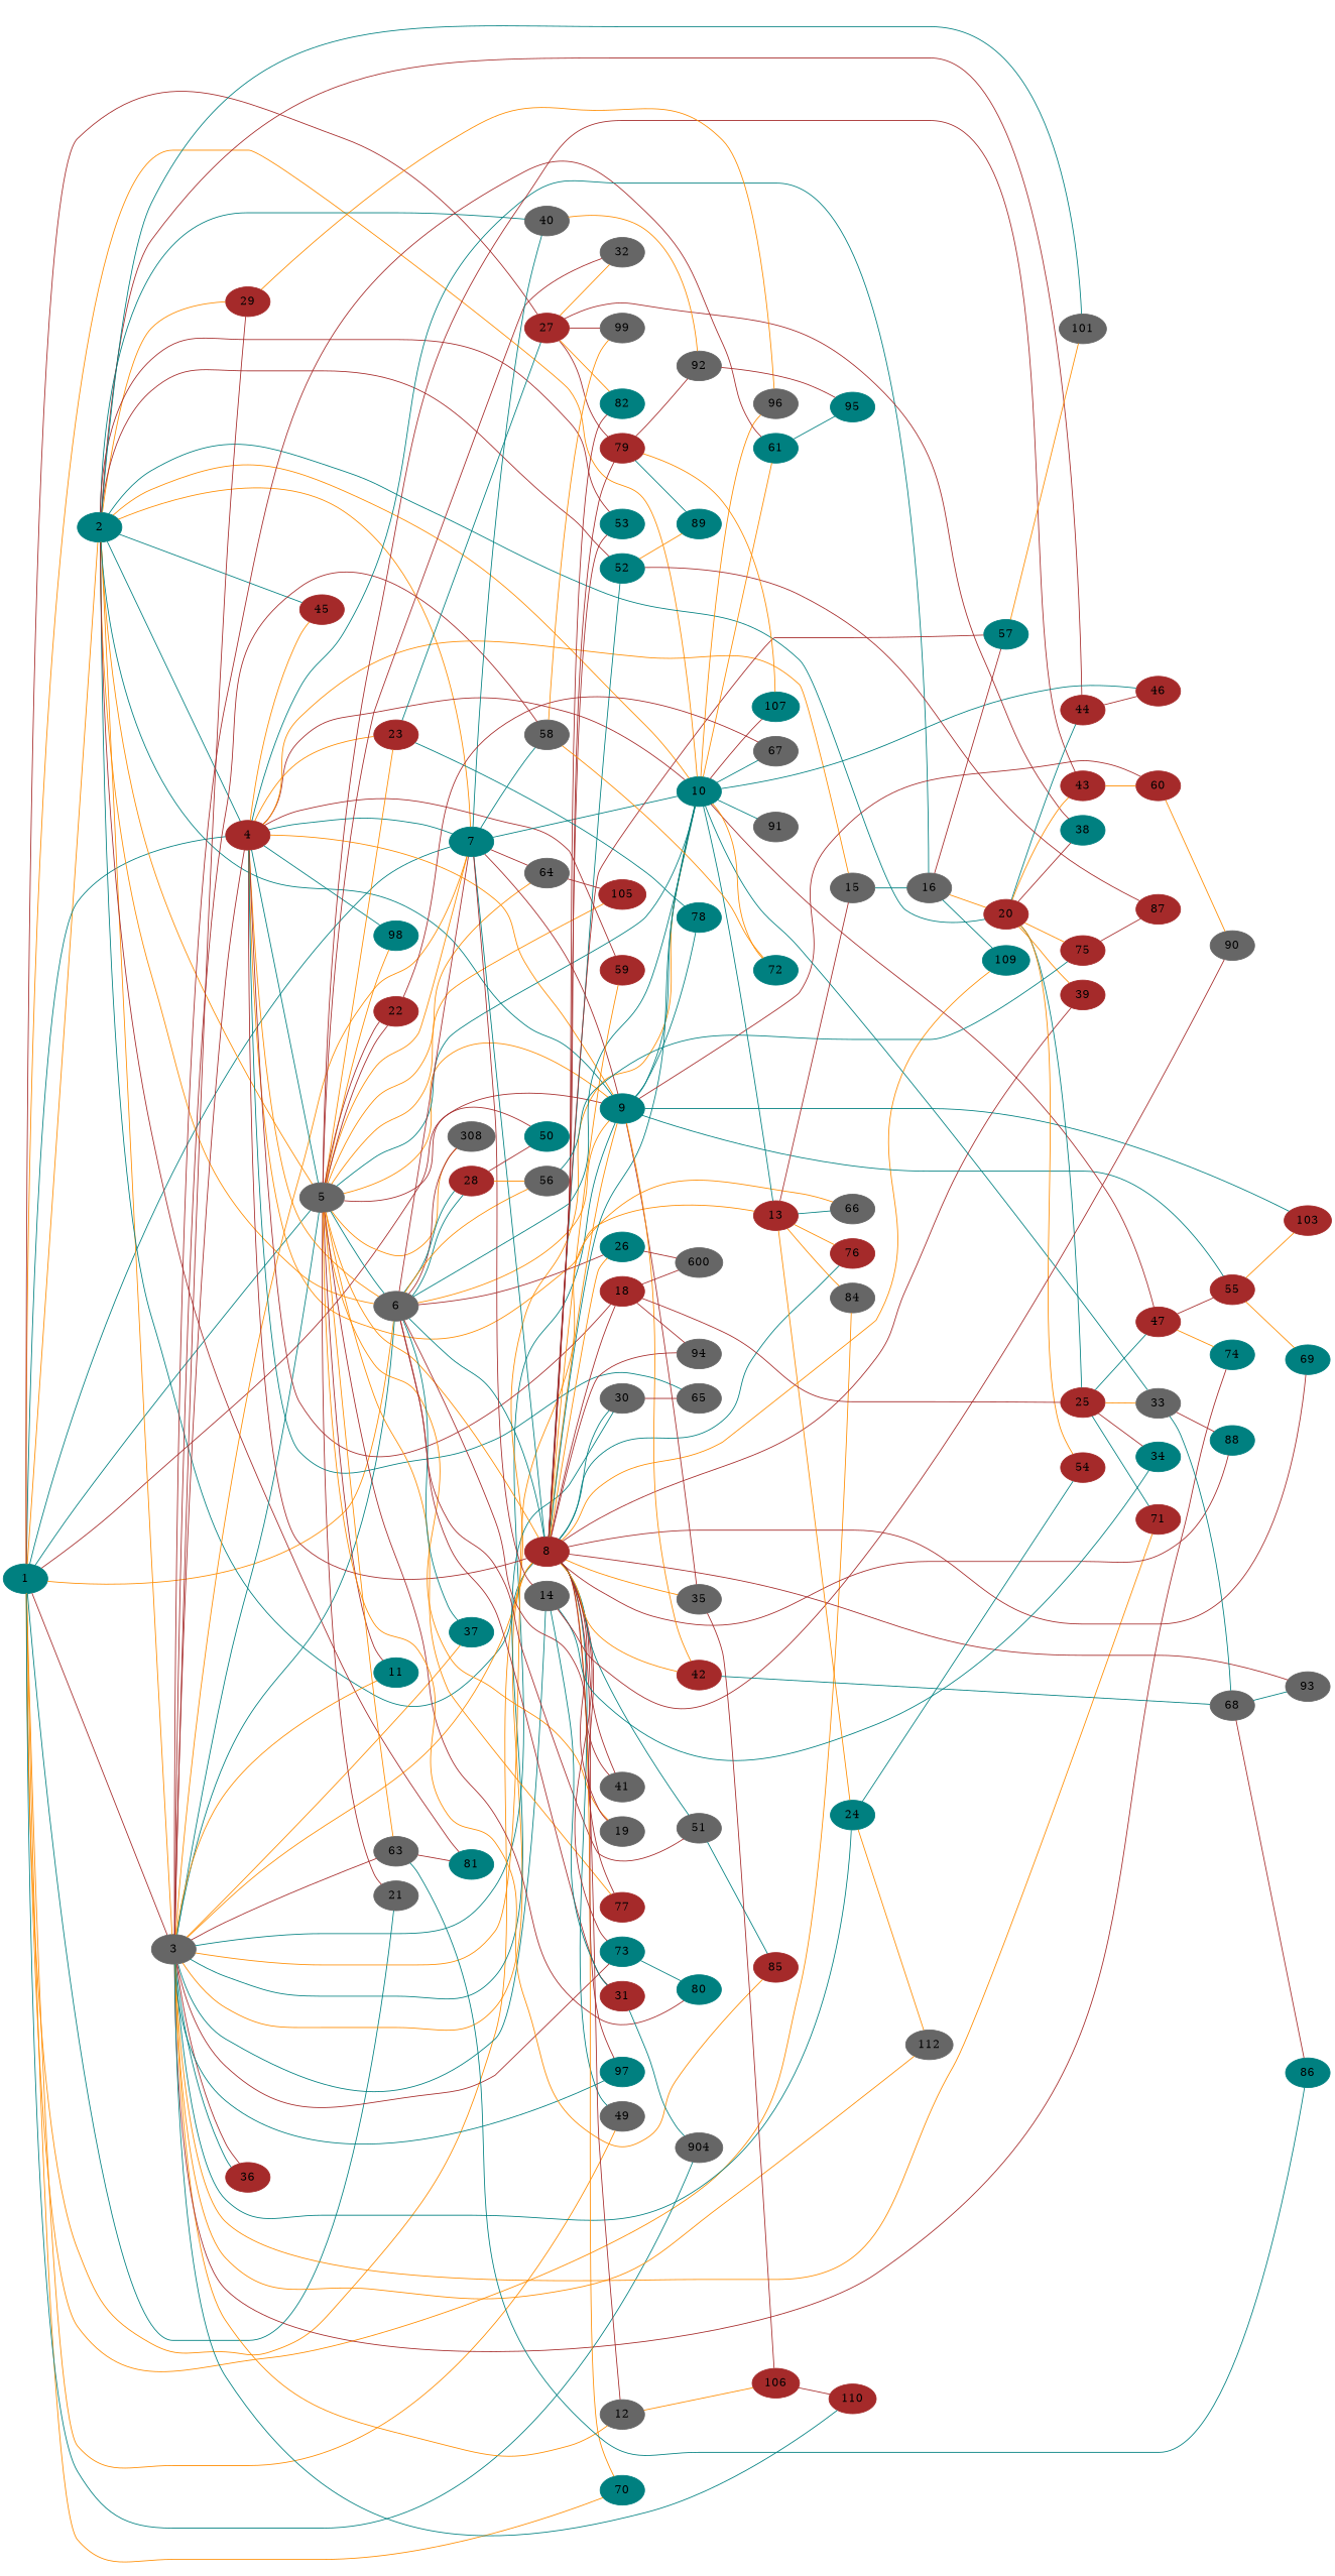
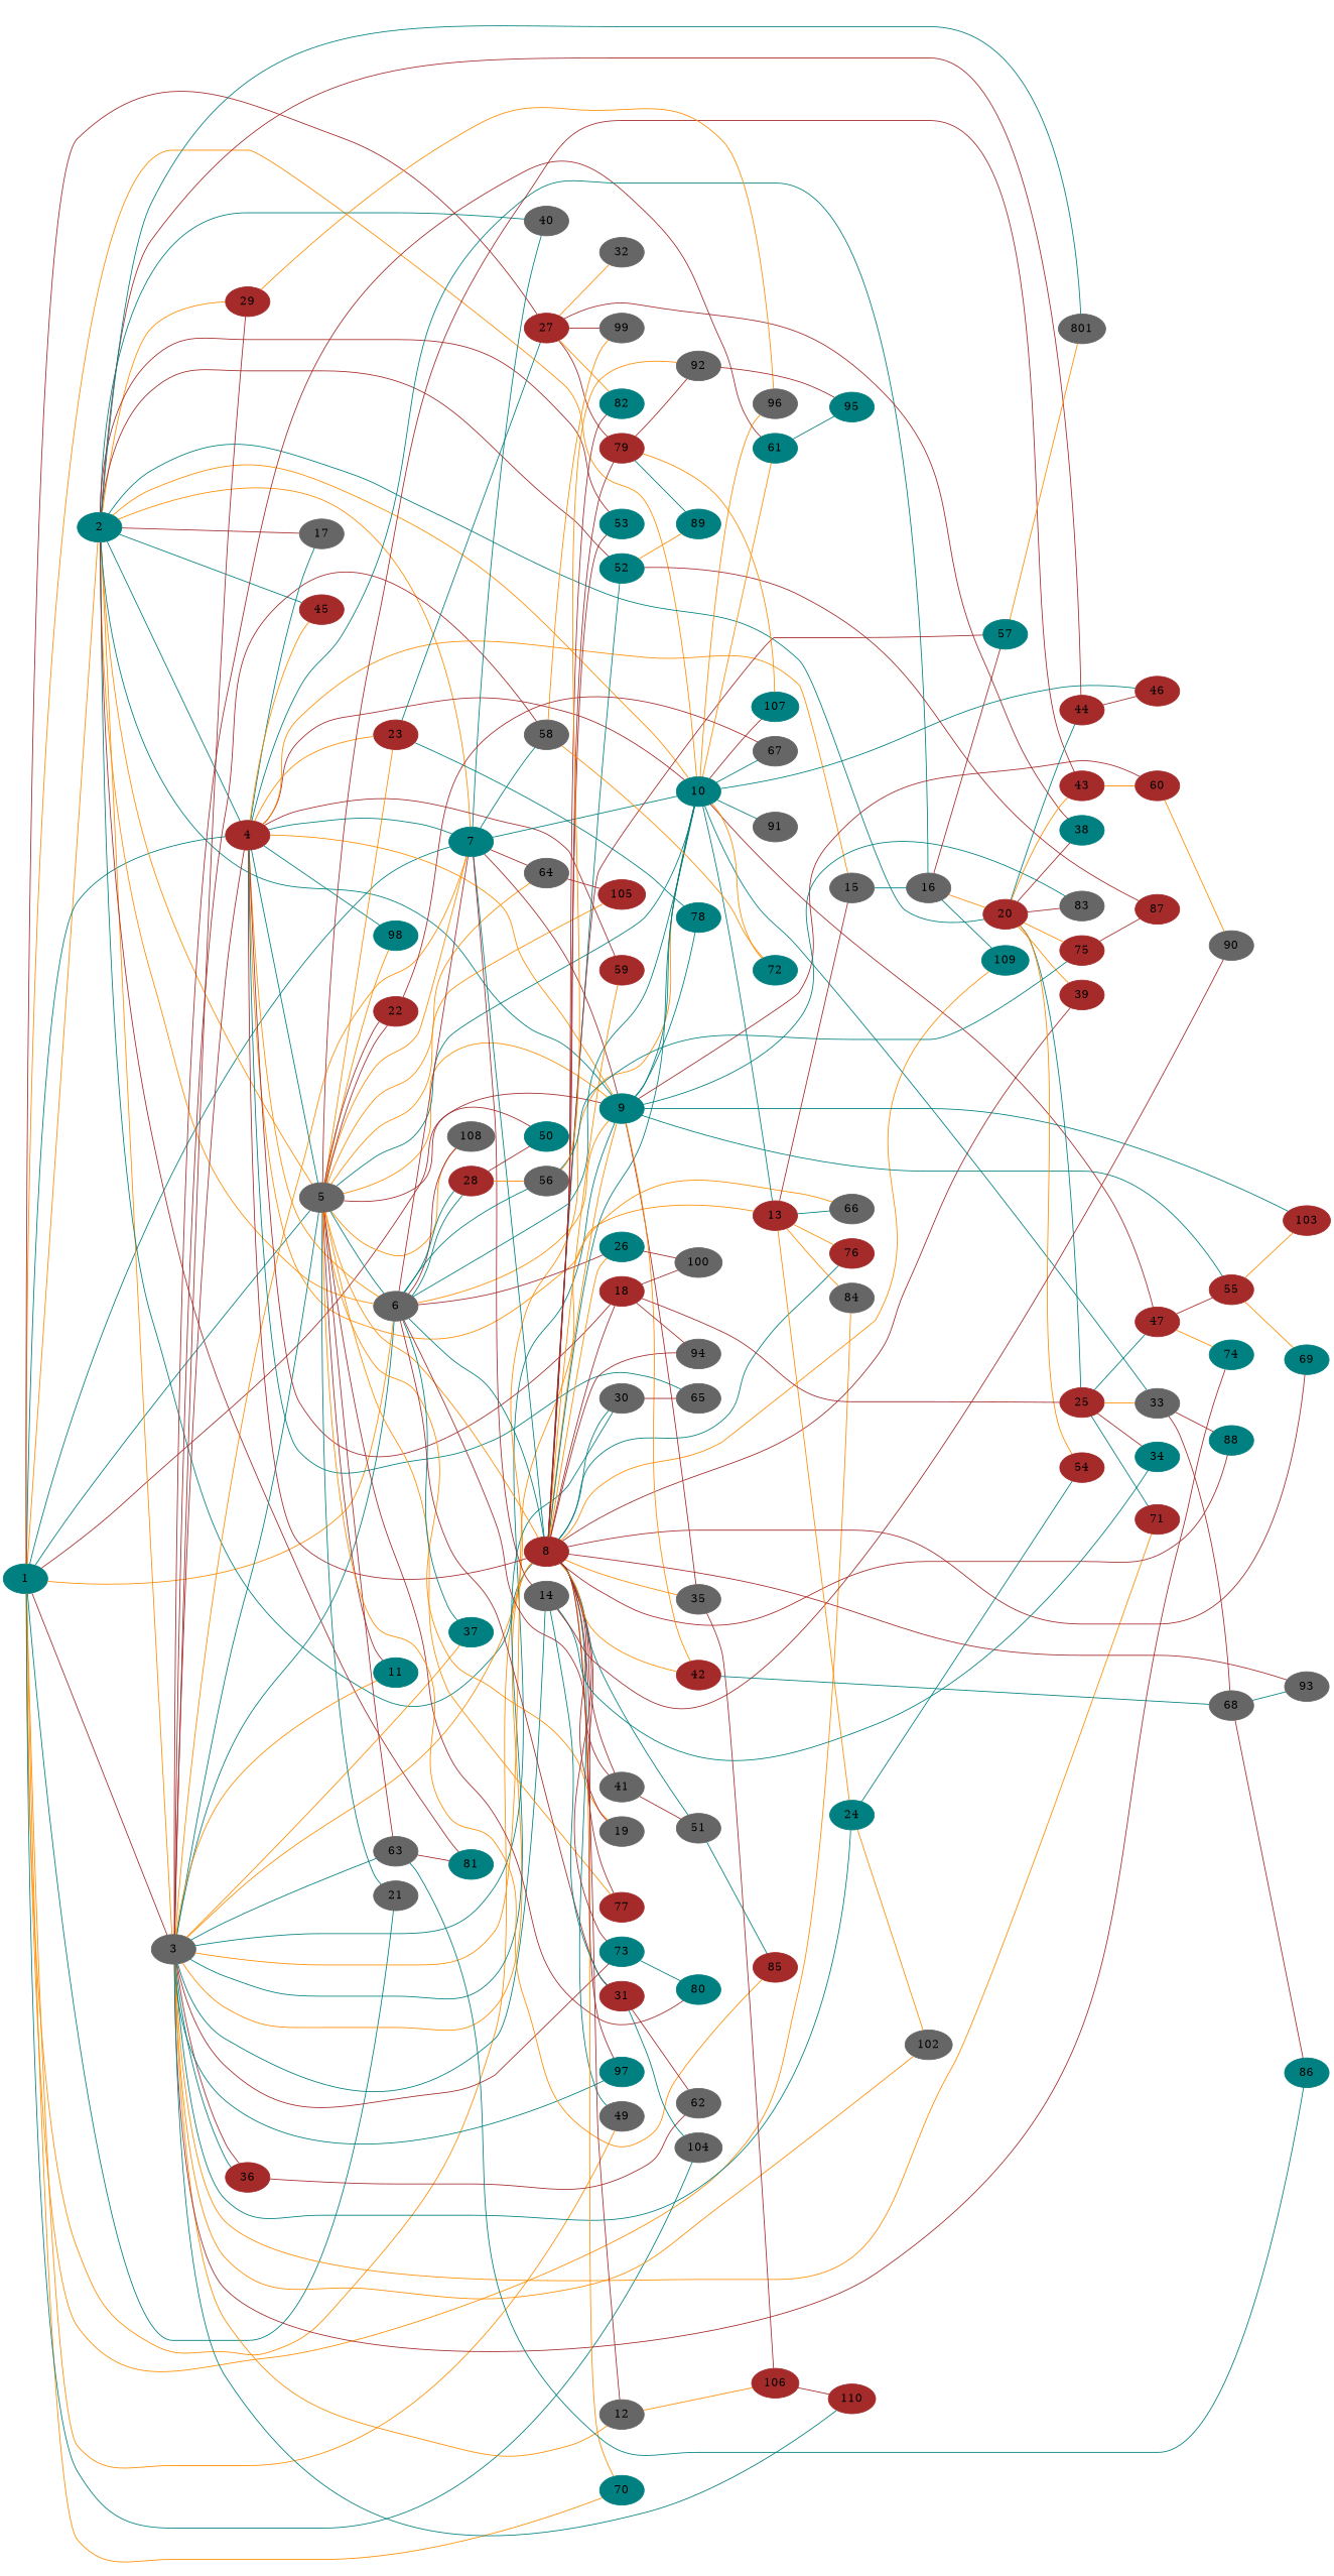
  graph {
    rankdir=LR
    node [color=gray40 style=filled]
    edge [color=brown]
    1 [color=teal]
    2 [color=teal]
    3
    4 [color=brown]
    5
    6
    7 [color=teal]
    8 [color=brown]
    9 [color=teal]
    10 [color=teal]
    21
    27 [color=brown]
    49
    70 [color=teal]
    84
-   104 [label=904]
+   104
+   17
    20 [color=brown]
    29 [color=brown]
    40
    44 [color=brown]
    45 [color=brown]
    52 [color=teal]
    53 [color=teal]
    81 [color=teal]
-   101
+   101 [label=801]
    11 [color=teal]
    12
    14
    24 [color=teal]
    30
    36 [color=brown]
    37 [color=teal]
    58
    61 [color=teal]
    63
    66
    71 [color=brown]
    73 [color=teal]
    74 [color=teal]
    97 [color=teal]
-   102 [label=112]
+   102
    110 [color=brown]
    13 [color=brown]
    15
    16
    18 [color=brown]
    23 [color=brown]
    59 [color=brown]
    65
    98 [color=teal]
    19
    22 [color=brown]
    32
    43 [color=brown]
    50 [color=teal]
    64
    77 [color=brown]
    80 [color=teal]
    85 [color=brown]
    105 [color=brown]
-   108 [label=308]
+   108
    26 [color=teal]
    28 [color=brown]
    31 [color=brown]
    41
    51
    56
    35
    39 [color=brown]
    42 [color=brown]
    57 [color=teal]
    69 [color=teal]
    76 [color=brown]
    79 [color=brown]
    82 [color=teal]
    88 [color=teal]
    93
    94
    109 [color=teal]
    55 [color=brown]
    60 [color=brown]
    78 [color=teal]
+   83
    103 [color=brown]
    33
    46 [color=brown]
    47 [color=brown]
    67
    72 [color=teal]
    91
    96
    107 [color=teal]
    38 [color=teal]
    99
    25 [color=brown]
    54 [color=brown]
    75 [color=brown]
    92
    87 [color=brown]
    89 [color=teal]
    106 [color=brown]
    34 [color=teal]
    90
+   62
    95 [color=teal]
    86 [color=teal]
-   100 [label=600]
+   100
    68
    1 -- 2 [color=darkorange]
    1 -- 3
    1 -- 4 [color=teal]
    1 -- 5 [color=teal]
    1 -- 6 [color=darkorange]
    1 -- 7 [color=teal]
    1 -- 8 [color=darkorange]
    1 -- 9
    1 -- 10 [color=darkorange]
    1 -- 21 [color=teal]
    1 -- 27
    1 -- 49 [color=darkorange]
    1 -- 70 [color=darkorange]
    1 -- 84 [color=darkorange]
    1 -- 104 [color=teal]
    2 -- 3 [color=darkorange]
    2 -- 4 [color=teal]
    2 -- 5 [color=darkorange]
    2 -- 6 [color=darkorange]
    2 -- 7 [color=darkorange]
    2 -- 8 [color=teal]
    2 -- 9 [color=teal]
    2 -- 10 [color=darkorange]
+   2 -- 17
    2 -- 20 [color=teal]
    2 -- 29 [color=darkorange]
    2 -- 40 [color=teal]
    2 -- 44
    2 -- 45 [color=teal]
    2 -- 52
    2 -- 53
    2 -- 81
    2 -- 101 [color=teal]
    3 -- 4
    3 -- 5 [color=teal]
    3 -- 6 [color=teal]
    3 -- 7 [color=darkorange]
    3 -- 8 [color=darkorange]
    3 -- 9 [color=teal]
    3 -- 10 [color=darkorange]
    3 -- 29
    3 -- 11 [color=darkorange]
    3 -- 12 [color=darkorange]
    3 -- 14 [color=teal]
    3 -- 24 [color=teal]
    3 -- 30 [color=teal]
    3 -- 36 [color=teal]
    3 -- 36
    3 -- 37 [color=darkorange]
    3 -- 58
    3 -- 61
-   3 -- 63
+   3 -- 63 [color=teal]
    3 -- 66 [color=darkorange]
    3 -- 71 [color=darkorange]
    3 -- 73
    3 -- 74
    3 -- 97 [color=teal]
    3 -- 102 [color=darkorange]
    3 -- 110 [color=teal]
    4 -- 5 [color=teal]
    4 -- 6 [color=darkorange]
    4 -- 7 [color=teal]
    4 -- 8
    4 -- 9 [color=darkorange]
    4 -- 10
+   4 -- 17 [color=teal]
    4 -- 45 [color=darkorange]
    4 -- 13 [color=darkorange]
    4 -- 15 [color=darkorange]
    4 -- 16 [color=teal]
    4 -- 18
    4 -- 23 [color=darkorange]
    4 -- 59
    4 -- 65 [color=teal]
    4 -- 98 [color=teal]
    5 -- 6 [color=teal]
    5 -- 7 [color=darkorange]
    5 -- 8 [color=darkorange]
    5 -- 9 [color=darkorange]
    5 -- 10 [color=teal]
-   5 -- 21
+   5 -- 21 [color=teal]
    5 -- 11
-   5 -- 63 [color=darkorange]
+   5 -- 63
    5 -- 23 [color=darkorange]
    5 -- 98 [color=darkorange]
    5 -- 19 [color=darkorange]
    5 -- 22
    5 -- 22
-   5 -- 32
    5 -- 43
    5 -- 50
    5 -- 64 [color=darkorange]
    5 -- 77 [color=darkorange]
    5 -- 80
    5 -- 85 [color=darkorange]
    5 -- 105 [color=darkorange]
    5 -- 108 [color=darkorange]
    6 -- 7
    6 -- 8 [color=teal]
    6 -- 9 [color=darkorange]
    6 -- 10 [color=teal]
    6 -- 37 [color=teal]
    6 -- 108
    6 -- 26
    6 -- 28 [color=teal]
    6 -- 28 [color=teal]
    6 -- 31
    6 -- 41
-   6 -- 51
-   6 -- 56 [color=darkorange]
+   41 -- 51
+   6 -- 56 [color=teal]
    7 -- 8 [color=teal]
    7 -- 9
    7 -- 10 [color=teal]
    7 -- 40 [color=teal]
    7 -- 14
    7 -- 58 [color=teal]
    7 -- 64
    8 -- 9 [color=darkorange]
    8 -- 10 [color=teal]
    8 -- 49 [color=teal]
    8 -- 70 [color=darkorange]
    8 -- 52 [color=teal]
    8 -- 53
    8 -- 12
    8 -- 30 [color=teal]
    8 -- 73
    8 -- 97
    8 -- 18
    8 -- 59 [color=darkorange]
    8 -- 19
    8 -- 77
    8 -- 26 [color=darkorange]
    8 -- 41
    8 -- 51 [color=teal]
    8 -- 35 [color=darkorange]
    8 -- 39
    8 -- 42 [color=darkorange]
    8 -- 57
    8 -- 69
    8 -- 76 [color=teal]
    8 -- 79
    8 -- 82
    8 -- 88
    8 -- 93
    8 -- 94
    8 -- 109 [color=darkorange]
    9 -- 10 [color=teal]
    9 -- 35
    9 -- 42 [color=darkorange]
    9 -- 55 [color=teal]
    9 -- 60
    9 -- 78 [color=teal]
+   9 -- 83 [color=teal]
    9 -- 103 [color=teal]
    10 -- 61 [color=darkorange]
    10 -- 13 [color=teal]
    10 -- 33 [color=teal]
    10 -- 46 [color=teal]
    10 -- 47
    10 -- 67 [color=teal]
    10 -- 72 [color=darkorange]
    10 -- 91 [color=teal]
    10 -- 96 [color=darkorange]
    10 -- 107
    27 -- 32 [color=darkorange]
    27 -- 79
    27 -- 82 [color=darkorange]
    27 -- 38
    27 -- 99
    20 -- 44 [color=teal]
    20 -- 43 [color=darkorange]
    20 -- 39 [color=darkorange]
+   20 -- 83
    20 -- 38
    20 -- 25 [color=teal]
    20 -- 54 [color=darkorange]
    20 -- 75 [color=darkorange]
    29 -- 96 [color=darkorange]
-   40 -- 92 [color=darkorange]
+   56 -- 92 [color=darkorange]
    44 -- 46
    52 -- 87
    52 -- 89 [color=darkorange]
    12 -- 106 [color=darkorange]
    14 -- 31 [color=teal]
    14 -- 34 [color=teal]
    14 -- 90
    24 -- 102 [color=darkorange]
    24 -- 54 [color=teal]
    30 -- 65
+   36 -- 62
    58 -- 72 [color=darkorange]
    58 -- 99 [color=darkorange]
    61 -- 95 [color=teal]
    63 -- 81
    63 -- 86 [color=teal]
    73 -- 80 [color=teal]
    13 -- 84 [color=darkorange]
    13 -- 24 [color=darkorange]
    13 -- 66 [color=teal]
    13 -- 15
    13 -- 76 [color=darkorange]
    15 -- 16 [color=teal]
    16 -- 20 [color=darkorange]
    16 -- 57
    16 -- 109 [color=teal]
    18 -- 94
    18 -- 25
    18 -- 100
    23 -- 27 [color=teal]
    23 -- 78 [color=teal]
    22 -- 67
    43 -- 60 [color=darkorange]
    64 -- 105
    26 -- 100
    28 -- 50
    28 -- 56 [color=darkorange]
    31 -- 104 [color=teal]
+   31 -- 62
    51 -- 85 [color=teal]
    56 -- 75 [color=teal]
    35 -- 106
    42 -- 68 [color=teal]
    57 -- 101 [color=darkorange]
    79 -- 107 [color=darkorange]
    79 -- 92
    79 -- 89 [color=teal]
    55 -- 69 [color=darkorange]
    55 -- 103 [color=darkorange]
    60 -- 90 [color=darkorange]
    33 -- 88
-   33 -- 68 [color=teal]
+   33 -- 68
    47 -- 74 [color=darkorange]
    47 -- 55
    25 -- 71 [color=teal]
    25 -- 33 [color=darkorange]
    25 -- 47 [color=teal]
    25 -- 34
    75 -- 87
    92 -- 95
    106 -- 110
    68 -- 93 [color=teal]
    68 -- 86
  }
